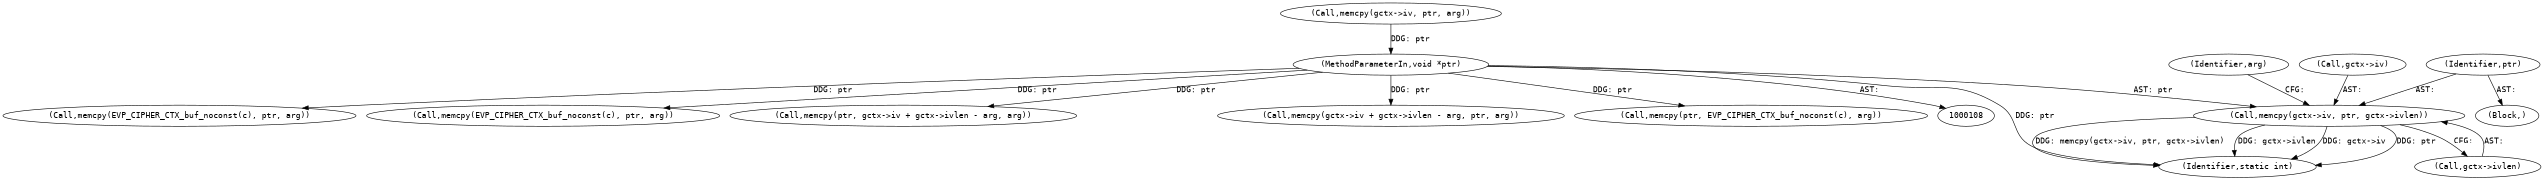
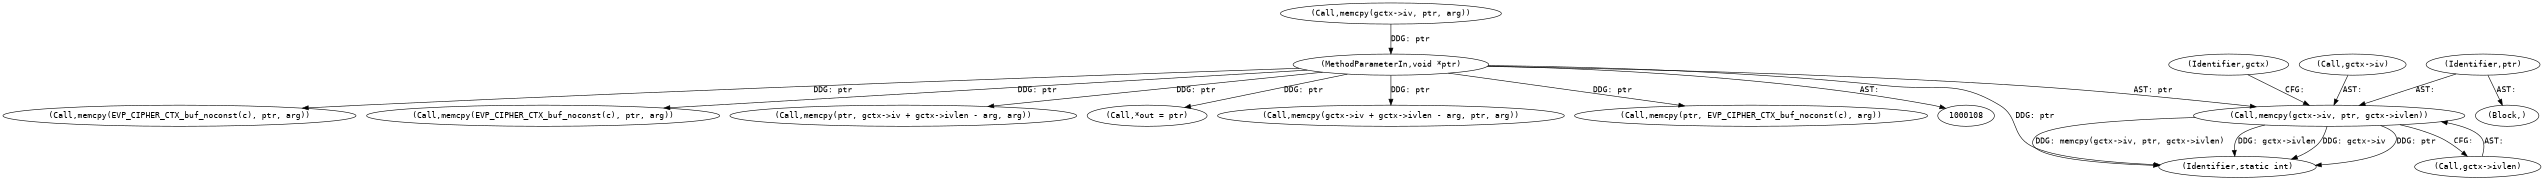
  digraph {
    fontname="DejaVu Sans Mono"
    node [fontname="DejaVu Sans Mono"]
    edge [fontname="DejaVu Sans Mono"]
    n1 [label="(Call,memcpy(gctx->iv, ptr, gctx->ivlen))"]
    n2 [label="(Call,gctx->ivlen)"]
    n3 [label="(Identifier,static int)"]
    n4 [label="(Block,)"]
    n5 [label="(MethodParameterIn,void *ptr)"]
    n6 [label="(Call,memcpy(EVP_CIPHER_CTX_buf_noconst(c), ptr, arg))"]
    n7 [label="(Call,memcpy(EVP_CIPHER_CTX_buf_noconst(c), ptr, arg))"]
    n8 [label="(Call,memcpy(ptr, gctx->iv + gctx->ivlen - arg, arg))"]
+   n9 [label="(Call,*out = ptr)"]
    n10 [label="(Call,memcpy(gctx->iv + gctx->ivlen - arg, ptr, arg))"]
    n11 [label="(Call,memcpy(ptr, EVP_CIPHER_CTX_buf_noconst(c), arg))"]
    1000108
    n13 [label="(Call,memcpy(gctx->iv, ptr, arg))"]
-   n14 [label="(Identifier,arg)"]
+   n14 [label="(Identifier,gctx)"]
    n15 [label="(Identifier,ptr)"]
    n16 [label="(Call,gctx->iv)"]
    n1 -> n2 [label="CFG: "]
    n1 -> n3 [label="DDG: ptr"]
    n1 -> n3 [label="DDG: memcpy(gctx->iv, ptr, gctx->ivlen)"]
    n1 -> n3 [label="DDG: gctx->ivlen"]
    n1 -> n3 [label="DDG: gctx->iv"]
    n2 -> n1 [label="AST: "]
    n5 -> n1 [label="AST: ptr"]
    n5 -> n3 [label="DDG: ptr"]
    n5 -> n6 [label="DDG: ptr"]
    n5 -> n7 [label="DDG: ptr"]
    n5 -> n8 [label="DDG: ptr"]
+   n5 -> n9 [label="DDG: ptr"]
    n5 -> n10 [label="DDG: ptr"]
    n5 -> n11 [label="DDG: ptr"]
    n5 -> 1000108 [label="AST: "]
    n13 -> n5 [label="DDG: ptr"]
    n14 -> n1 [label="CFG: "]
    n15 -> n1 [label="AST: "]
    n15 -> n4 [label="AST: "]
    n16 -> n1 [label="AST: "]
  }
